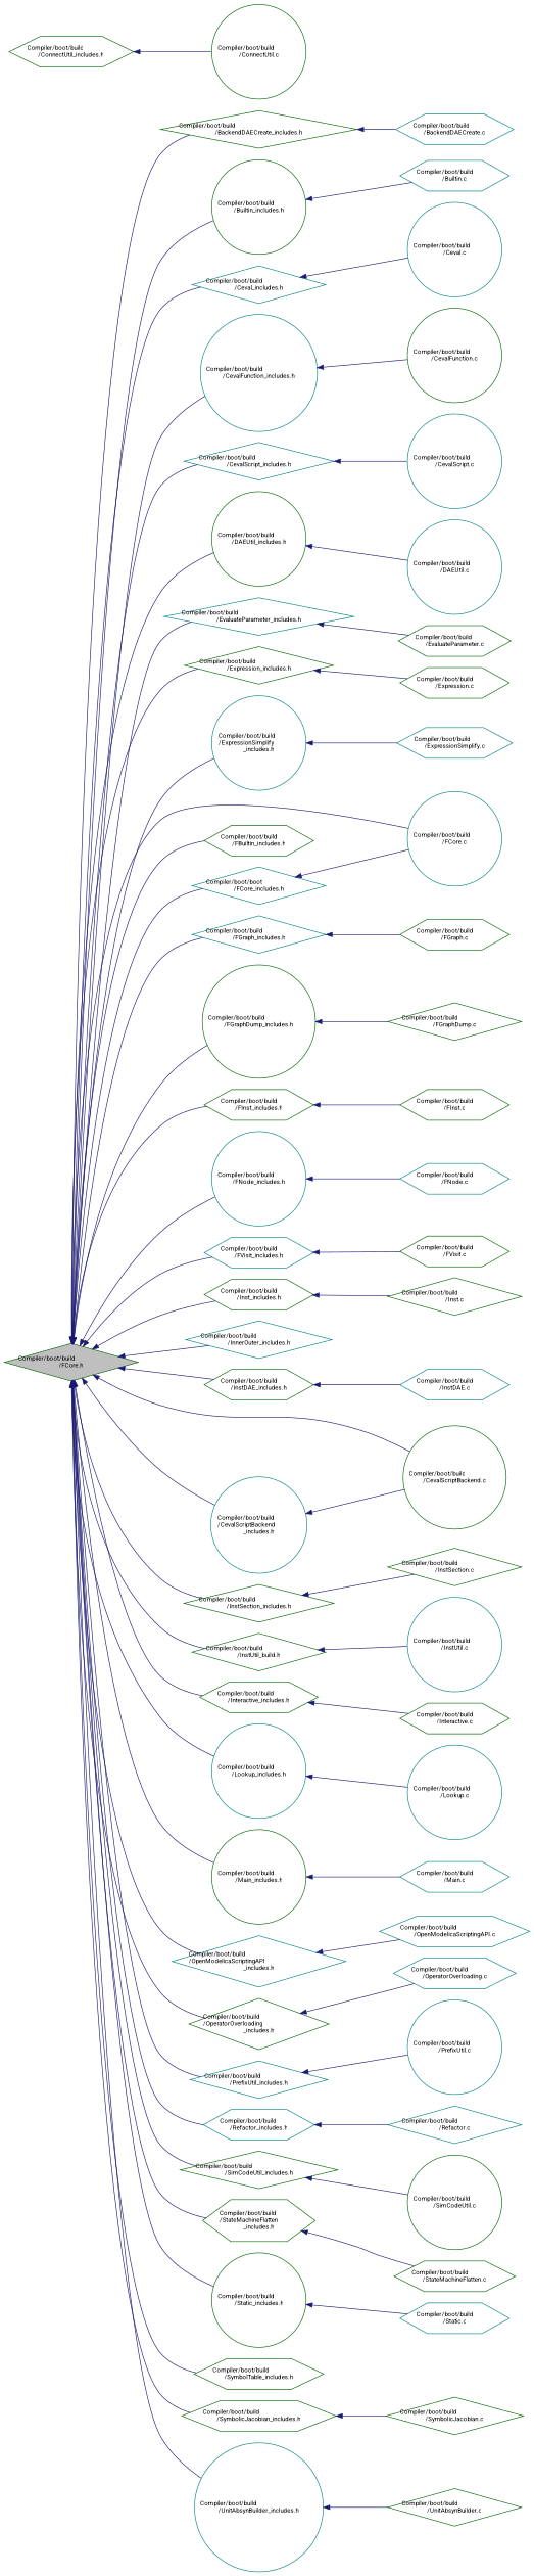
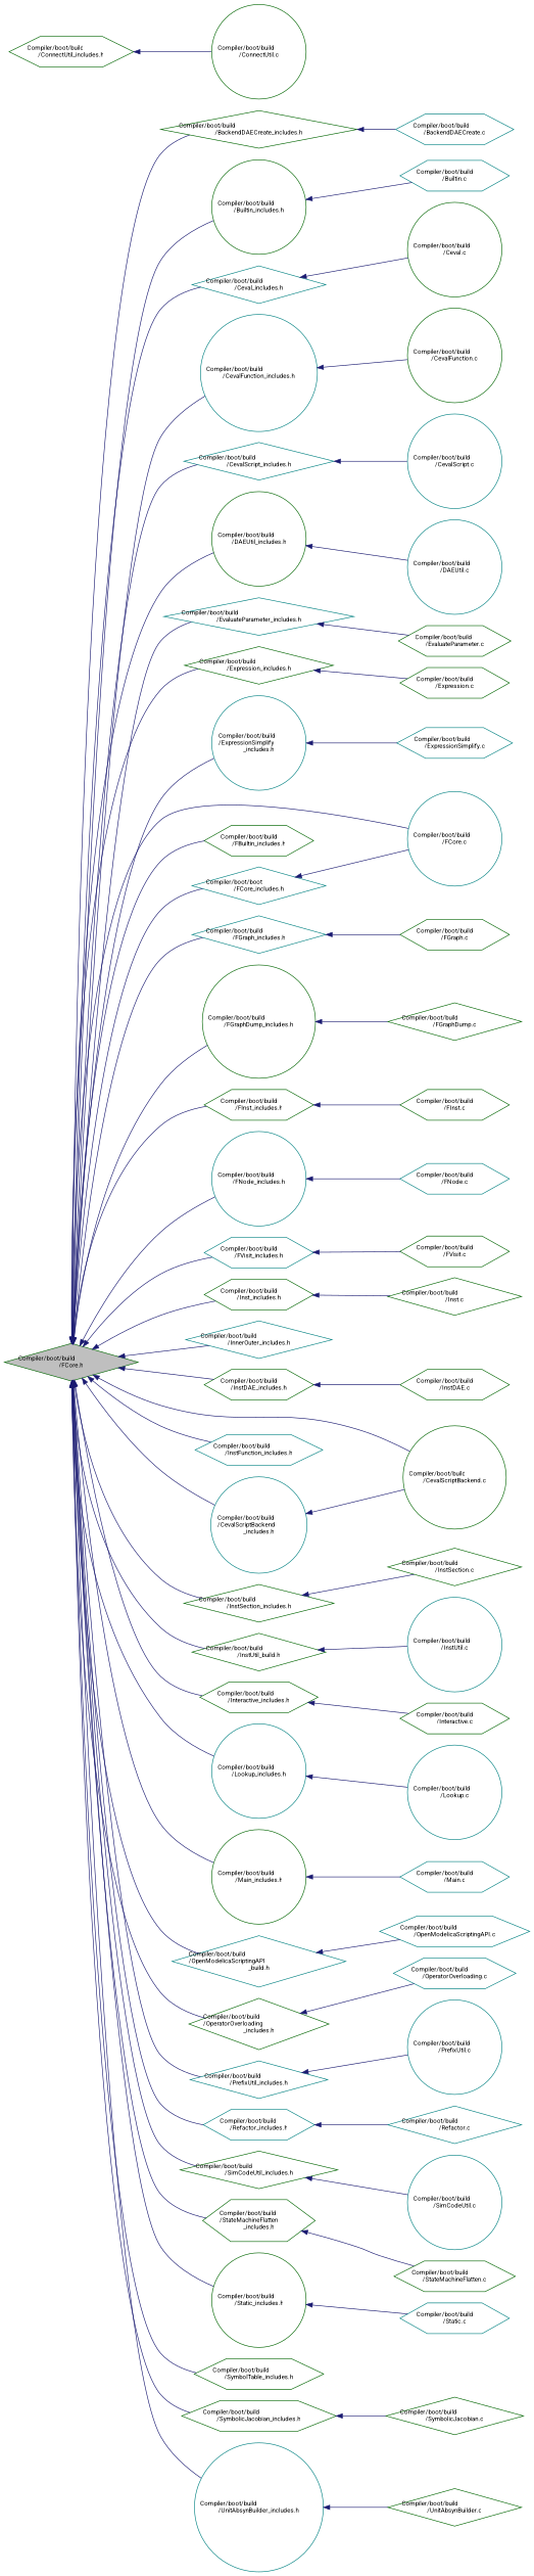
  digraph {
    fontname=Roboto
    rankdir=LR
    node [color=darkgreen fillcolor=white fontname=Roboto fontsize=10 shape=hexagon style=filled]
    edge [color=midnightblue dir=back fontname=Roboto fontsize=10 labelfontname=Helvetica labelfontsize=10 style=solid]
    n1 [fillcolor=grey75 fontcolor=black height=0.2 label="Compiler/boot/build\l/FCore.h" shape=diamond width=0.4]
    n2 [height=0.2 label="Compiler/boot/build\l/BackendDAECreate_includes.h" shape=diamond width=0.4]
    n3 [height=0.2 label="Compiler/boot/build\l/Builtin_includes.h" shape=circle width=0.4]
    n4 [color=teal height=0.2 label="Compiler/boot/build\l/Ceval_includes.h" shape=diamond width=0.4]
    n5 [color=teal height=0.2 label="Compiler/boot/build\l/CevalFunction_includes.h" shape=circle width=0.4]
    n6 [color=teal height=0.2 label="Compiler/boot/build\l/CevalScript_includes.h" shape=diamond width=0.4]
    n7 [color=teal height=0.2 label="Compiler/boot/build\l/CevalScriptBackend\l_includes.h" shape=circle width=0.4]
    n8 [height=0.2 label="Compiler/boot/build\l/DAEUtil_includes.h" shape=circle width=0.4]
    n9 [color=teal height=0.2 label="Compiler/boot/build\l/EvaluateParameter_includes.h" shape=diamond width=0.4]
    n10 [height=0.2 label="Compiler/boot/build\l/Expression_includes.h" shape=diamond width=0.4]
    n11 [color=teal height=0.2 label="Compiler/boot/build\l/ExpressionSimplify\l_includes.h" shape=circle width=0.4]
    n12 [height=0.2 label="Compiler/boot/build\l/FBuiltin_includes.h" width=0.4]
    n13 [color=teal height=0.2 label="Compiler/boot/build\l/FCore.c" shape=circle width=0.4]
    n14 [color=teal height=0.2 label="Compiler/boot/boot\l/FCore_includes.h" shape=diamond width=0.4]
    n15 [color=teal height=0.2 label="Compiler/boot/build\l/FGraph_includes.h" shape=diamond width=0.4]
    n16 [height=0.2 label="Compiler/boot/build\l/FGraphDump_includes.h" shape=circle width=0.4]
    n17 [height=0.2 label="Compiler/boot/build\l/FInst_includes.h" width=0.4]
    n18 [color=teal height=0.2 label="Compiler/boot/build\l/FNode_includes.h" shape=circle width=0.4]
    n19 [color=teal height=0.2 label="Compiler/boot/build\l/FVisit_includes.h" width=0.4]
    n20 [color=teal height=0.2 label="Compiler/boot/build\l/InnerOuter_includes.h" shape=diamond width=0.4]
    n21 [height=0.2 label="Compiler/boot/build\l/Inst_includes.h" width=0.4]
    n22 [height=0.2 label="Compiler/boot/build\l/InstDAE_includes.h" width=0.4]
+   n23 [color=teal height=0.2 label="Compiler/boot/build\l/InstFunction_includes.h" width=0.4]
    n24 [height=0.2 label="Compiler/boot/build\l/InstSection_includes.h" shape=diamond width=0.4]
    n25 [height=0.2 label="Compiler/boot/build\l/InstUtil_build.h" shape=diamond width=0.4]
    n26 [height=0.2 label="Compiler/boot/build\l/Interactive_includes.h" width=0.4]
    n27 [color=teal height=0.2 label="Compiler/boot/build\l/Lookup_includes.h" shape=circle width=0.4]
    n28 [height=0.2 label="Compiler/boot/build\l/Main_includes.h" shape=circle width=0.4]
-   n29 [color=teal height=0.2 label="Compiler/boot/build\l/OpenModelicaScriptingAPI\l_includes.h" shape=diamond width=0.4]
+   n29 [color=teal height=0.2 label="Compiler/boot/build\l/OpenModelicaScriptingAPI\l_build.h" shape=diamond width=0.4]
    n30 [height=0.2 label="Compiler/boot/build\l/OperatorOverloading\l_includes.h" shape=diamond width=0.4]
    n31 [color=teal height=0.2 label="Compiler/boot/build\l/PrefixUtil_includes.h" shape=diamond width=0.4]
    n32 [color=teal height=0.2 label="Compiler/boot/build\l/Refactor_includes.h" width=0.4]
    n33 [height=0.2 label="Compiler/boot/build\l/SimCodeUtil_includes.h" shape=diamond width=0.4]
    n34 [height=0.2 label="Compiler/boot/build\l/StateMachineFlatten\l_includes.h" width=0.4]
    n35 [height=0.2 label="Compiler/boot/build\l/Static_includes.h" shape=circle width=0.4]
    n36 [height=0.2 label="Compiler/boot/build\l/SymbolicJacobian_includes.h" width=0.4]
    n37 [height=0.2 label="Compiler/boot/build\l/SymbolTable_includes.h" width=0.4]
    n38 [color=teal height=0.2 label="Compiler/boot/build\l/UnitAbsynBuilder_includes.h" shape=circle width=0.4]
    n39 [height=0.2 label="Compiler/boot/build\l/CevalScriptBackend.c" shape=circle width=0.4]
    n40 [color=teal height=0.2 label="Compiler/boot/build\l/BackendDAECreate.c" width=0.4]
    n41 [color=teal height=0.2 label="Compiler/boot/build\l/Builtin.c" width=0.4]
-   n42 [color=teal height=0.2 label="Compiler/boot/build\l/Ceval.c" shape=circle width=0.4]
+   n42 [height=0.2 label="Compiler/boot/build\l/Ceval.c" shape=circle width=0.4]
    n43 [height=0.2 label="Compiler/boot/build\l/CevalFunction.c" shape=circle width=0.4]
    n44 [color=teal height=0.2 label="Compiler/boot/build\l/CevalScript.c" shape=circle width=0.4]
    n45 [height=0.2 label="Compiler/boot/build\l/ConnectUtil_includes.h" width=0.4]
    n46 [height=0.2 label="Compiler/boot/build\l/ConnectUtil.c" shape=circle width=0.4]
    n47 [color=teal height=0.2 label="Compiler/boot/build\l/DAEUtil.c" shape=circle width=0.4]
    n48 [height=0.2 label="Compiler/boot/build\l/EvaluateParameter.c" width=0.4]
    n49 [height=0.2 label="Compiler/boot/build\l/Expression.c" width=0.4]
    n50 [color=teal height=0.2 label="Compiler/boot/build\l/ExpressionSimplify.c" width=0.4]
    n51 [height=0.2 label="Compiler/boot/build\l/FGraph.c" width=0.4]
    n52 [height=0.2 label="Compiler/boot/build\l/FGraphDump.c" shape=diamond width=0.4]
    n53 [height=0.2 label="Compiler/boot/build\l/FInst.c" width=0.4]
    n54 [color=teal height=0.2 label="Compiler/boot/build\l/FNode.c" width=0.4]
    n55 [height=0.2 label="Compiler/boot/build\l/FVisit.c" width=0.4]
    n56 [height=0.2 label="Compiler/boot/build\l/Inst.c" shape=diamond width=0.4]
-   n57 [color=teal height=0.2 label="Compiler/boot/build\l/InstDAE.c" width=0.4]
+   n57 [height=0.2 label="Compiler/boot/build\l/InstDAE.c" width=0.4]
    n58 [height=0.2 label="Compiler/boot/build\l/InstSection.c" shape=diamond width=0.4]
    n59 [color=teal height=0.2 label="Compiler/boot/build\l/InstUtil.c" shape=circle width=0.4]
    n60 [height=0.2 label="Compiler/boot/build\l/Interactive.c" width=0.4]
    n61 [color=teal height=0.2 label="Compiler/boot/build\l/Lookup.c" shape=circle width=0.4]
    n62 [color=teal height=0.2 label="Compiler/boot/build\l/Main.c" width=0.4]
    n63 [color=teal height=0.2 label="Compiler/boot/build\l/OpenModelicaScriptingAPI.c" width=0.4]
    n64 [color=teal height=0.2 label="Compiler/boot/build\l/OperatorOverloading.c" width=0.4]
    n65 [color=teal height=0.2 label="Compiler/boot/build\l/PrefixUtil.c" shape=circle width=0.4]
    n66 [color=teal height=0.2 label="Compiler/boot/build\l/Refactor.c" shape=diamond width=0.4]
-   n67 [height=0.2 label="Compiler/boot/build\l/SimCodeUtil.c" shape=circle width=0.4]
+   n67 [color=teal height=0.2 label="Compiler/boot/build\l/SimCodeUtil.c" shape=circle width=0.4]
    n68 [height=0.2 label="Compiler/boot/build\l/StateMachineFlatten.c" width=0.4]
    n69 [color=teal height=0.2 label="Compiler/boot/build\l/Static.c" width=0.4]
    n70 [height=0.2 label="Compiler/boot/build\l/SymbolicJacobian.c" shape=diamond width=0.4]
    n71 [height=0.2 label="Compiler/boot/build\l/UnitAbsynBuilder.c" shape=diamond width=0.4]
    n1 -> n2
    n1 -> n3
    n1 -> n4
    n1 -> n5
    n1 -> n6
    n1 -> n7
    n1 -> n8
    n1 -> n9
    n1 -> n10
    n1 -> n11
    n1 -> n12
    n1 -> n13
    n1 -> n14
    n1 -> n15
    n1 -> n16
    n1 -> n17
    n1 -> n18
    n1 -> n19
    n1 -> n20
    n1 -> n21
    n1 -> n22
+   n1 -> n23
    n1 -> n24
    n1 -> n25
    n1 -> n26
    n1 -> n27
    n1 -> n28
    n1 -> n29
    n1 -> n30
    n1 -> n31
    n1 -> n32
    n1 -> n33
    n1 -> n34
    n1 -> n35
    n1 -> n36
    n1 -> n37
    n1 -> n38
    n1 -> n39
    n2 -> n40
    n3 -> n41
    n4 -> n42
    n5 -> n43
    n6 -> n44
    n7 -> n39
    n8 -> n47
    n9 -> n48
    n10 -> n49
    n11 -> n50
    n14 -> n13
    n15 -> n51
    n16 -> n52
    n17 -> n53
    n18 -> n54
    n19 -> n55
    n21 -> n56
    n22 -> n57
    n24 -> n58
    n25 -> n59
    n26 -> n60
    n27 -> n61
    n28 -> n62
    n29 -> n63
    n30 -> n64
    n31 -> n65
    n32 -> n66
    n33 -> n67
    n34 -> n68
    n35 -> n69
    n36 -> n70
    n38 -> n71
    n45 -> n46
  }
